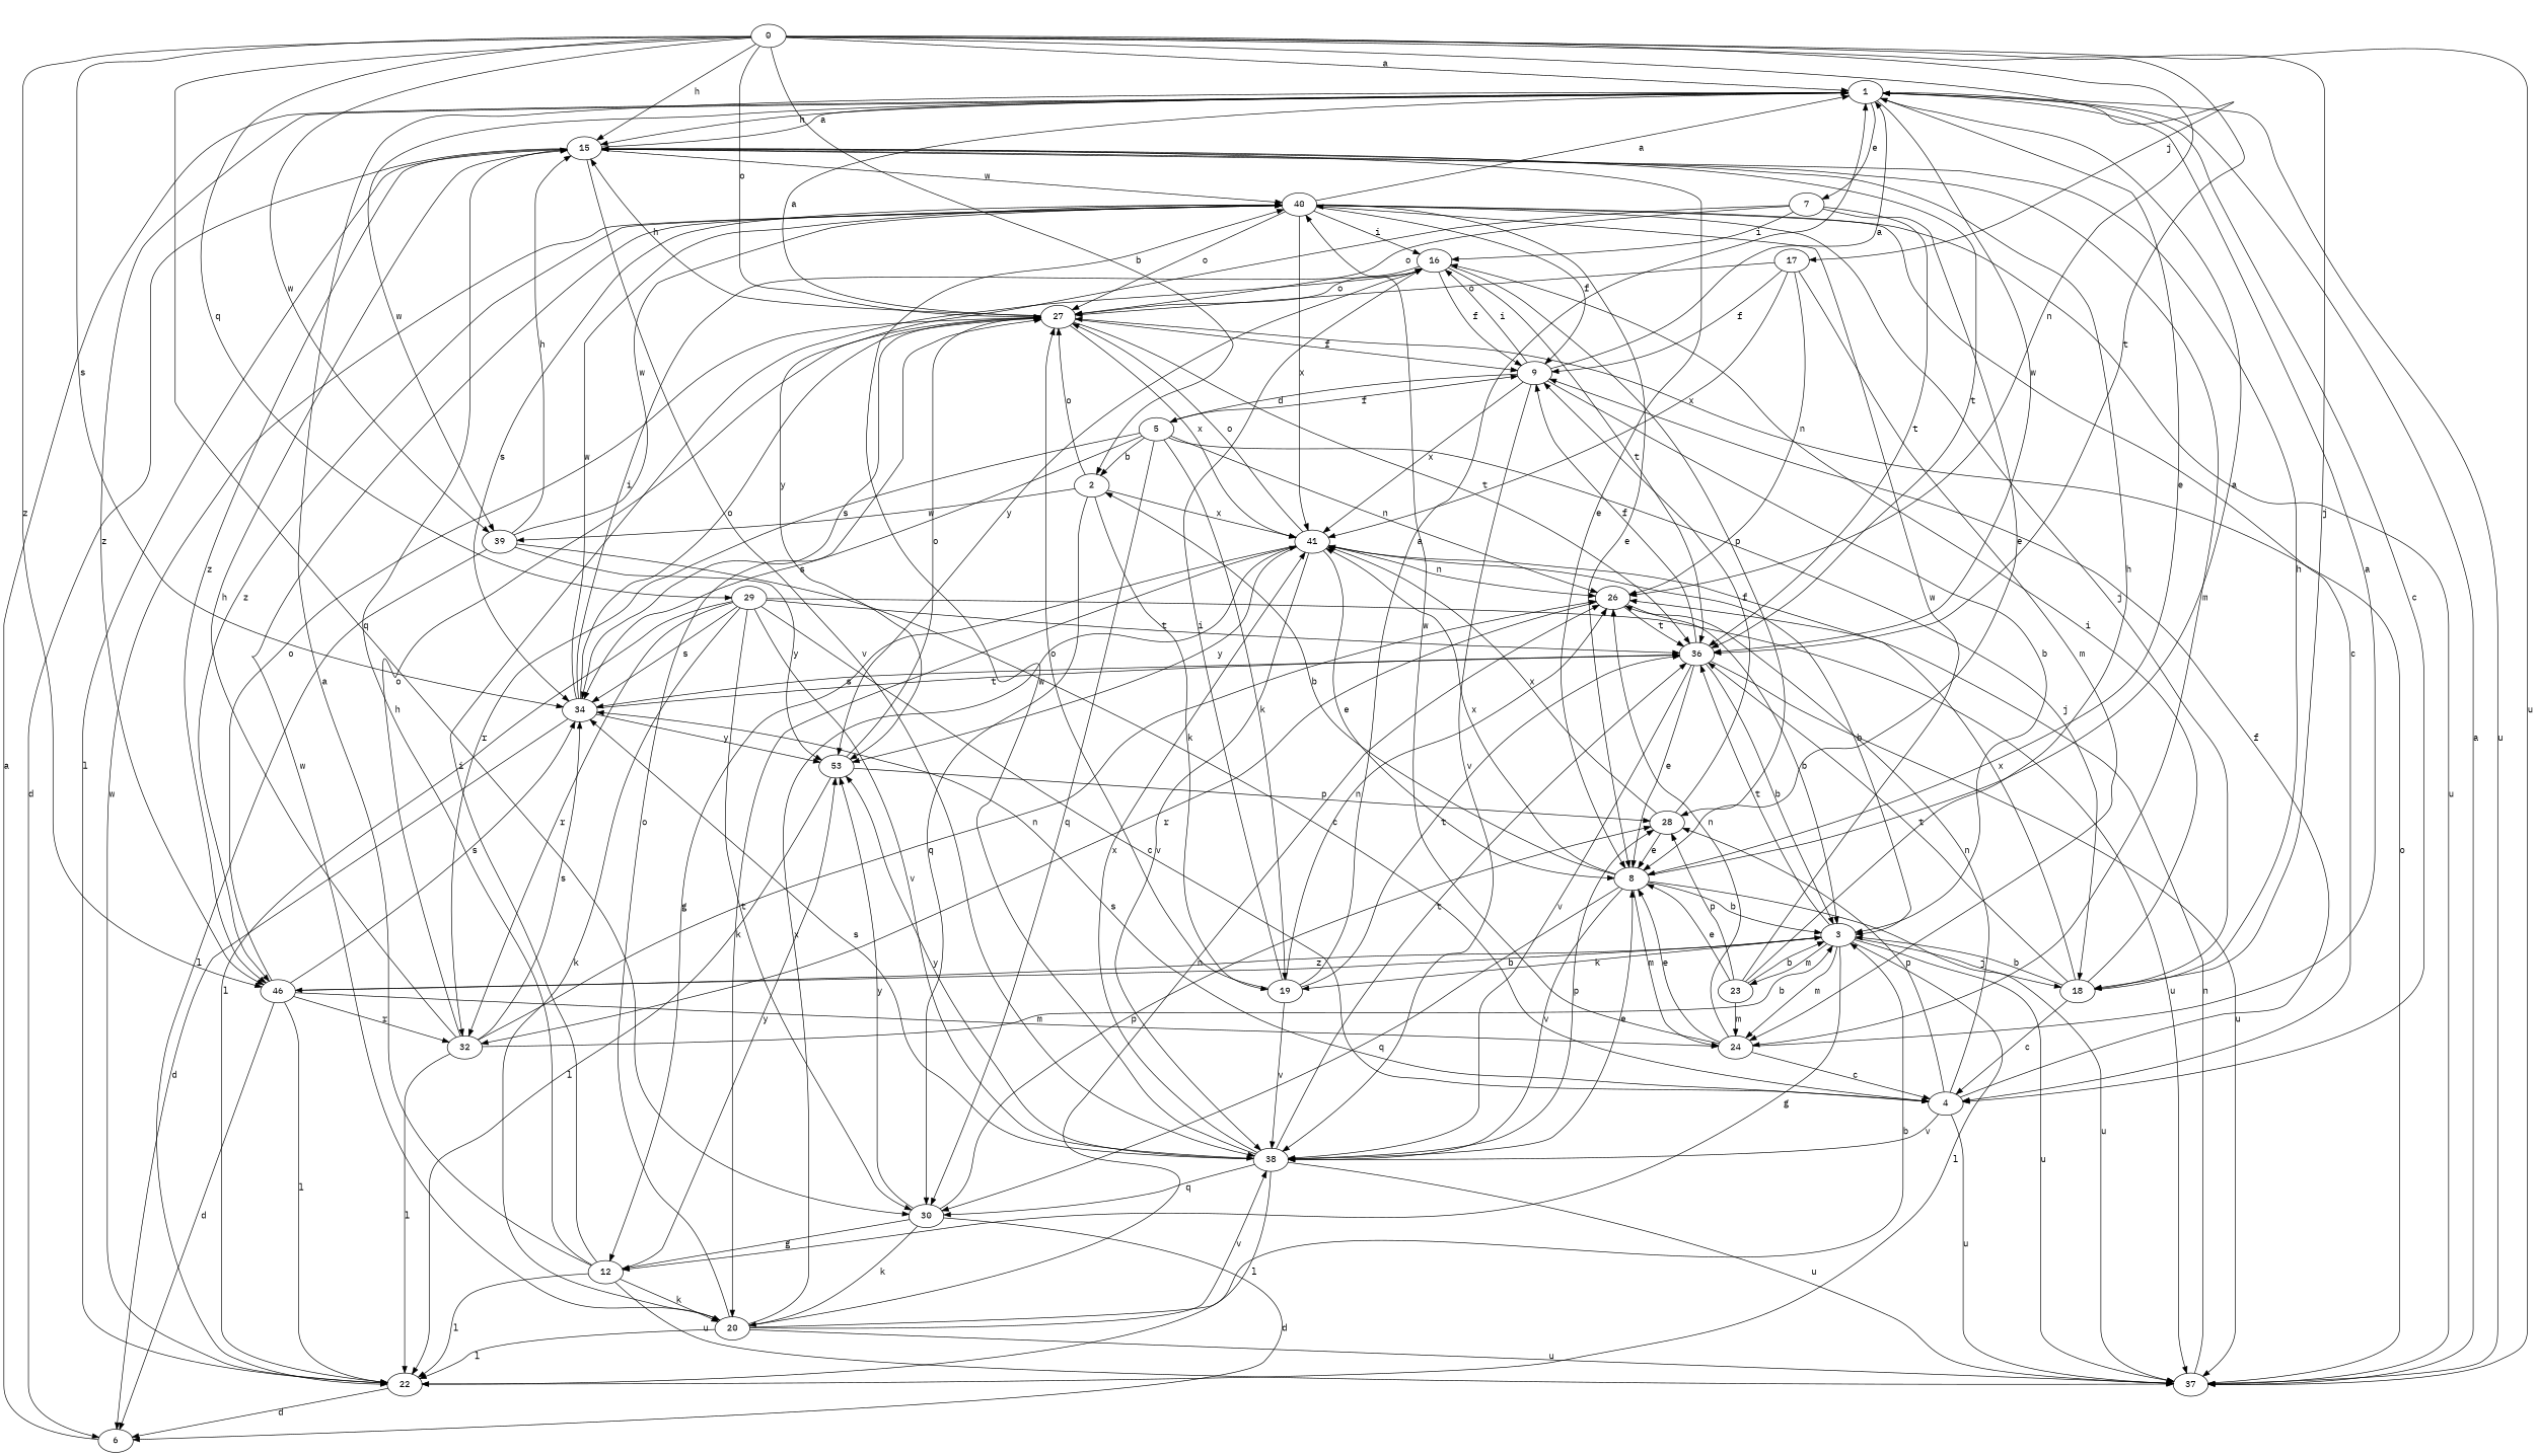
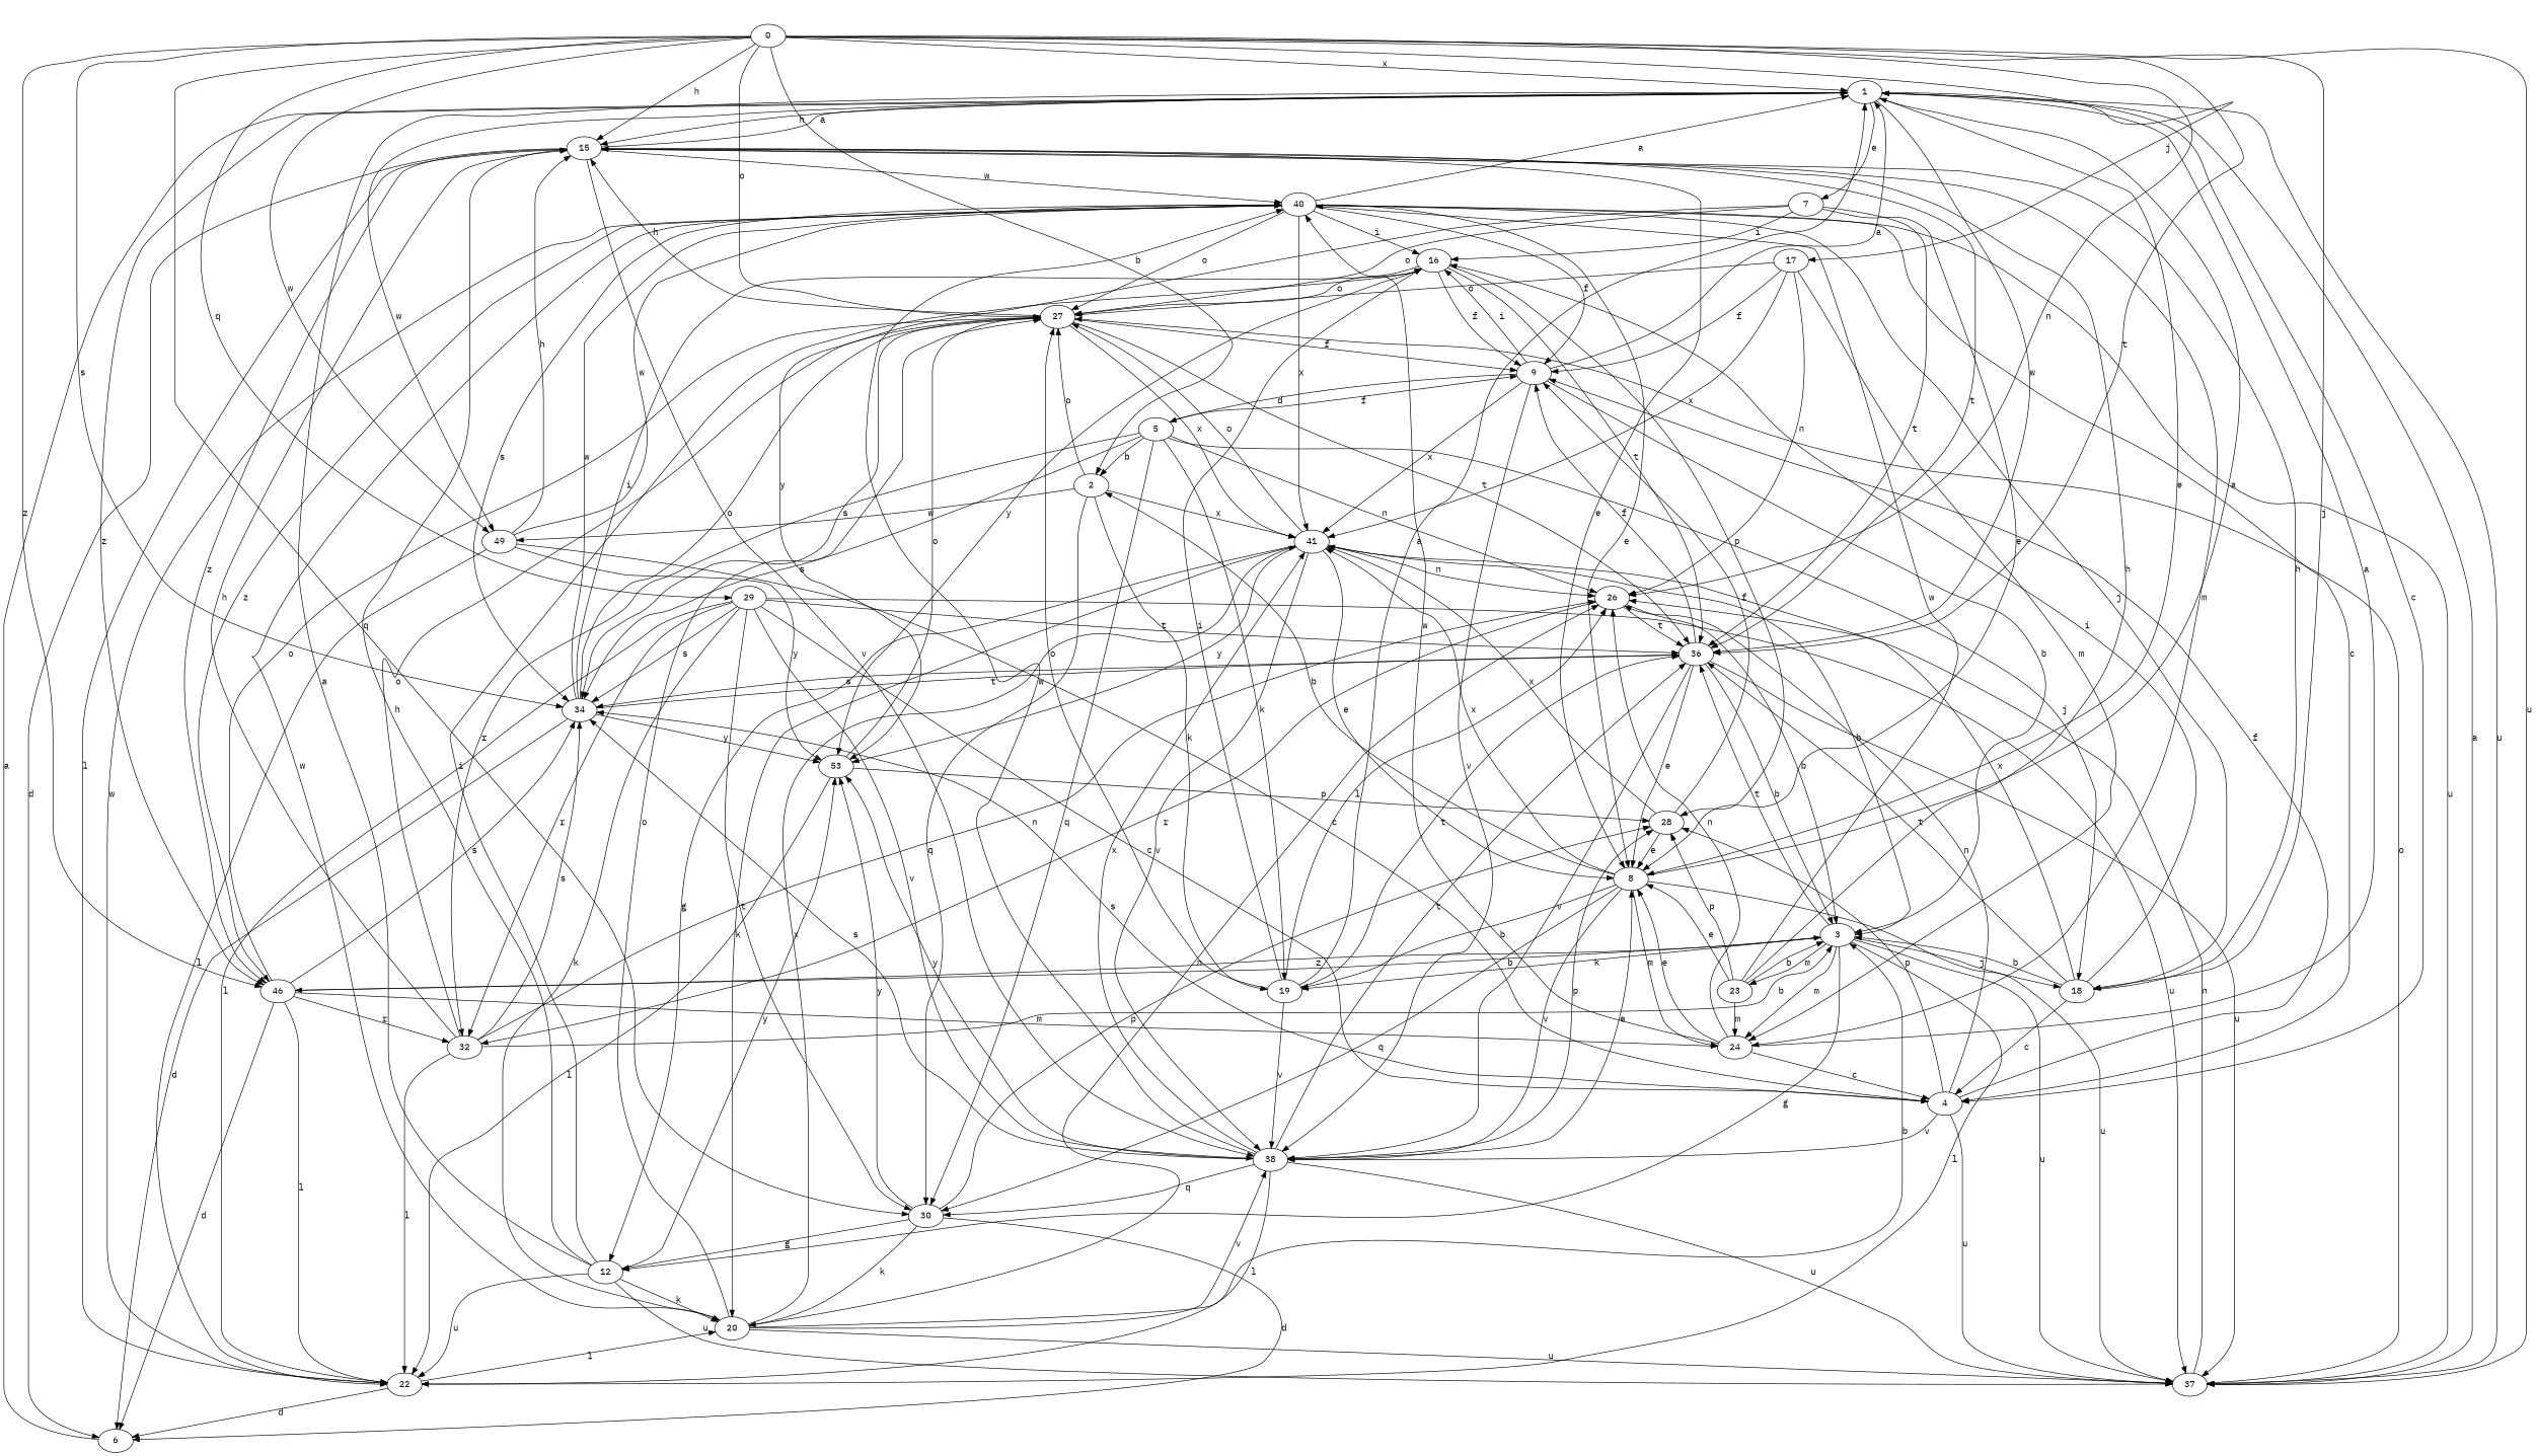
  strict digraph {
    fontname="IBM Plex Mono"
    node [fontname="IBM Plex Mono"]
    edge [fontname="IBM Plex Mono"]
    0
    1
    2
    15
    17
    18
    26
    27
    29
    30
    34
    36
    37
-   39
+   39 [label=49]
    46
    4
    7
    8
    19
    41
    22
    24
    38
    6
    40
    9
    3
    16
    32
    20
    12
    28
    n33 [label=53]
    23
    5
-   0 -> 1 [label=a]
+   0 -> 1 [label=x]
    0 -> 2 [label=b]
    0 -> 15 [label=h]
    0 -> 17 [label=j]
    0 -> 18 [label=j]
    0 -> 26 [label=n]
    0 -> 27 [label=o]
    0 -> 29 [label=q]
    0 -> 30 [label=q]
    0 -> 34 [label=s]
    0 -> 36 [label=t]
    0 -> 37 [label=u]
    0 -> 39 [label=w]
    0 -> 46 [label=z]
    1 -> 15 [label=h]
    1 -> 36 [label=w]
    1 -> 37 [label=u]
    1 -> 39 [label=w]
    1 -> 46 [label=z]
    1 -> 4 [label=c]
    1 -> 7 [label=e]
    1 -> 8 [label=e]
    2 -> 27 [label=o]
    2 -> 30 [label=q]
    2 -> 39 [label=w]
    2 -> 19 [label=k]
    2 -> 41 [label=x]
    15 -> 1 [label=a]
    15 -> 36 [label=t]
    15 -> 46 [label=z]
    15 -> 8 [label=e]
    15 -> 22 [label=l]
    15 -> 24 [label=m]
    15 -> 38 [label=v]
    15 -> 6 [label=d]
    15 -> 40 [label=w]
    17 -> 26 [label=n]
    17 -> 27 [label=o]
    17 -> 41 [label=x]
    17 -> 24 [label=m]
    17 -> 9 [label=f]
    18 -> 15 [label=h]
    18 -> 36 [label=t]
    18 -> 4 [label=c]
    18 -> 41 [label=x]
    18 -> 3 [label=b]
    18 -> 16 [label=i]
    26 -> 36 [label=t]
    26 -> 3 [label=b]
    26 -> 32 [label=r]
-   27 -> 1 [label=a]
    27 -> 15 [label=h]
    27 -> 34 [label=s]
    27 -> 36 [label=t]
    27 -> 41 [label=x]
    27 -> 9 [label=f]
    29 -> 30 [label=t]
    29 -> 34 [label=s]
    29 -> 36 [label=t]
    29 -> 37 [label=u]
    29 -> 4 [label=c]
    29 -> 22 [label=l]
    29 -> 38 [label=v]
    29 -> 32 [label=r]
    29 -> 20 [label=k]
    30 -> 6 [label=d]
    30 -> 20 [label=k]
    30 -> 12 [label=g]
    30 -> 28 [label=p]
    30 -> n33 [label=y]
    34 -> 27 [label=o]
    34 -> 36 [label=t]
    34 -> 6 [label=d]
    34 -> 40 [label=w]
    34 -> 16 [label=i]
    34 -> n33 [label=y]
    36 -> 34 [label=s]
    36 -> 37 [label=u]
    36 -> 8 [label=e]
    36 -> 38 [label=v]
    36 -> 9 [label=f]
    36 -> 3 [label=b]
    37 -> 1 [label=a]
    37 -> 26 [label=n]
    37 -> 27 [label=o]
    39 -> 15 [label=h]
    39 -> 4 [label=c]
    39 -> 22 [label=l]
    39 -> 40 [label=w]
    39 -> n33 [label=y]
    46 -> 27 [label=o]
    46 -> 34 [label=s]
    46 -> 22 [label=l]
    46 -> 24 [label=m]
    46 -> 6 [label=d]
    46 -> 3 [label=b]
    46 -> 32 [label=r]
    4 -> 26 [label=n]
    4 -> 34 [label=s]
    4 -> 37 [label=u]
    4 -> 38 [label=v]
    4 -> 9 [label=f]
    4 -> 28 [label=p]
    7 -> 27 [label=o]
    7 -> 36 [label=t]
    7 -> 8 [label=e]
    7 -> 16 [label=i]
    7 -> n33 [label=y]
    8 -> 1 [label=a]
    8 -> 2 [label=b]
    8 -> 30 [label=q]
    8 -> 37 [label=u]
    8 -> 41 [label=x]
    8 -> 24 [label=m]
    8 -> 38 [label=v]
-   8 -> 3 [label=b]
+   8 -> 19 [label=b]
    19 -> 1 [label=a]
-   19 -> 26 [label=n]
+   19 -> 26 [label=l]
    19 -> 27 [label=o]
    19 -> 36 [label=t]
    19 -> 38 [label=v]
    19 -> 16 [label=i]
    41 -> 26 [label=n]
    41 -> 27 [label=o]
    41 -> 8 [label=e]
    41 -> 38 [label=v]
    41 -> 3 [label=b]
    41 -> 20 [label=k]
    41 -> 12 [label=g]
    41 -> n33 [label=y]
    22 -> 6 [label=d]
    22 -> 40 [label=w]
    24 -> 1 [label=a]
    24 -> 26 [label=n]
    24 -> 4 [label=c]
    24 -> 8 [label=e]
    24 -> 40 [label=w]
    38 -> 30 [label=q]
    38 -> 34 [label=s]
    38 -> 36 [label=t]
    38 -> 37 [label=u]
    38 -> 8 [label=e]
    38 -> 41 [label=x]
    38 -> 22 [label=l]
    38 -> 40 [label=w]
    38 -> 28 [label=p]
    38 -> n33 [label=y]
    6 -> 1 [label=a]
    40 -> 1 [label=a]
    40 -> 18 [label=j]
    40 -> 27 [label=o]
    40 -> 34 [label=s]
    40 -> 37 [label=u]
    40 -> 46 [label=z]
    40 -> 4 [label=c]
    40 -> 8 [label=e]
    40 -> 41 [label=x]
    40 -> 9 [label=f]
    40 -> 16 [label=i]
    9 -> 1 [label=a]
    9 -> 41 [label=x]
    9 -> 38 [label=v]
    9 -> 3 [label=b]
    9 -> 16 [label=i]
    9 -> 5 [label=d]
    3 -> 18 [label=j]
    3 -> 36 [label=t]
    3 -> 37 [label=u]
    3 -> 46 [label=z]
    3 -> 19 [label=k]
    3 -> 22 [label=l]
    3 -> 24 [label=m]
    3 -> 12 [label=g]
    3 -> 23 [label=m]
    16 -> 27 [label=o]
    16 -> 36 [label=t]
    16 -> 9 [label=f]
    16 -> 28 [label=p]
    16 -> n33 [label=y]
    32 -> 15 [label=h]
    32 -> 26 [label=n]
    32 -> 27 [label=o]
    32 -> 34 [label=s]
    32 -> 22 [label=l]
    32 -> 3 [label=b]
    20 -> 26 [label=n]
    20 -> 27 [label=o]
    20 -> 37 [label=u]
    20 -> 41 [label=x]
-   20 -> 22 [label=l]
+   22 -> 20 [label=l]
    20 -> 38 [label=v]
    20 -> 40 [label=w]
    20 -> 3 [label=b]
    12 -> 1 [label=a]
    12 -> 15 [label=h]
    12 -> 37 [label=u]
-   12 -> 22 [label=l]
+   12 -> 22 [label=u]
    12 -> 16 [label=i]
    12 -> 20 [label=k]
    12 -> n33 [label=y]
    28 -> 8 [label=e]
    28 -> 41 [label=x]
    28 -> 9 [label=f]
    n33 -> 27 [label=o]
    n33 -> 22 [label=l]
    n33 -> 28 [label=p]
    23 -> 15 [label=h]
    23 -> 8 [label=e]
    23 -> 24 [label=m]
    23 -> 40 [label=w]
    23 -> 3 [label=b]
    23 -> 28 [label=p]
    5 -> 2 [label=b]
    5 -> 18 [label=j]
    5 -> 26 [label=n]
    5 -> 30 [label=q]
    5 -> 34 [label=s]
    5 -> 19 [label=k]
    5 -> 9 [label=f]
    5 -> 32 [label=r]
  }
